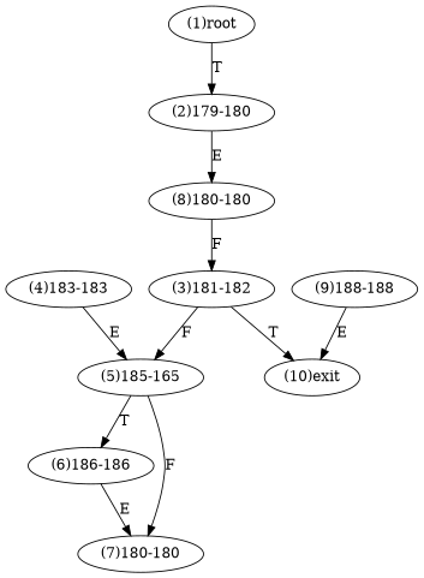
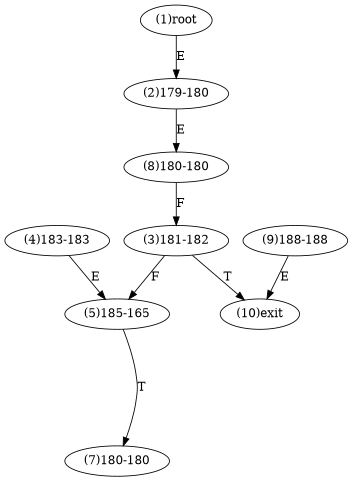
  digraph {
    fontname="DejaVu Serif"
    node [fontname="DejaVu Serif"]
    edge [fontname="DejaVu Serif"]
    n1 [label="(1)root"]
    n2 [label="(2)179-180"]
    n3 [label="(8)180-180"]
    n4 [label="(3)181-182"]
    n5 [label="(5)185-165"]
    n6 [label="(10)exit"]
    n7 [label="(4)183-183"]
-   n8 [label="(6)186-186"]
    n9 [label="(7)180-180"]
    n10 [label="(9)188-188"]
-   n1 -> n2 [label=T]
+   n1 -> n2 [label=E]
    n2 -> n3 [label=E]
    n3 -> n4 [label=F]
    n4 -> n5 [label=F]
    n4 -> n6 [label=T]
-   n5 -> n8 [label=T]
-   n5 -> n9 [label=F]
+   n5 -> n9 [label=T]
    n7 -> n5 [label=E]
-   n8 -> n9 [label=E]
    n10 -> n6 [label=E]
  }
